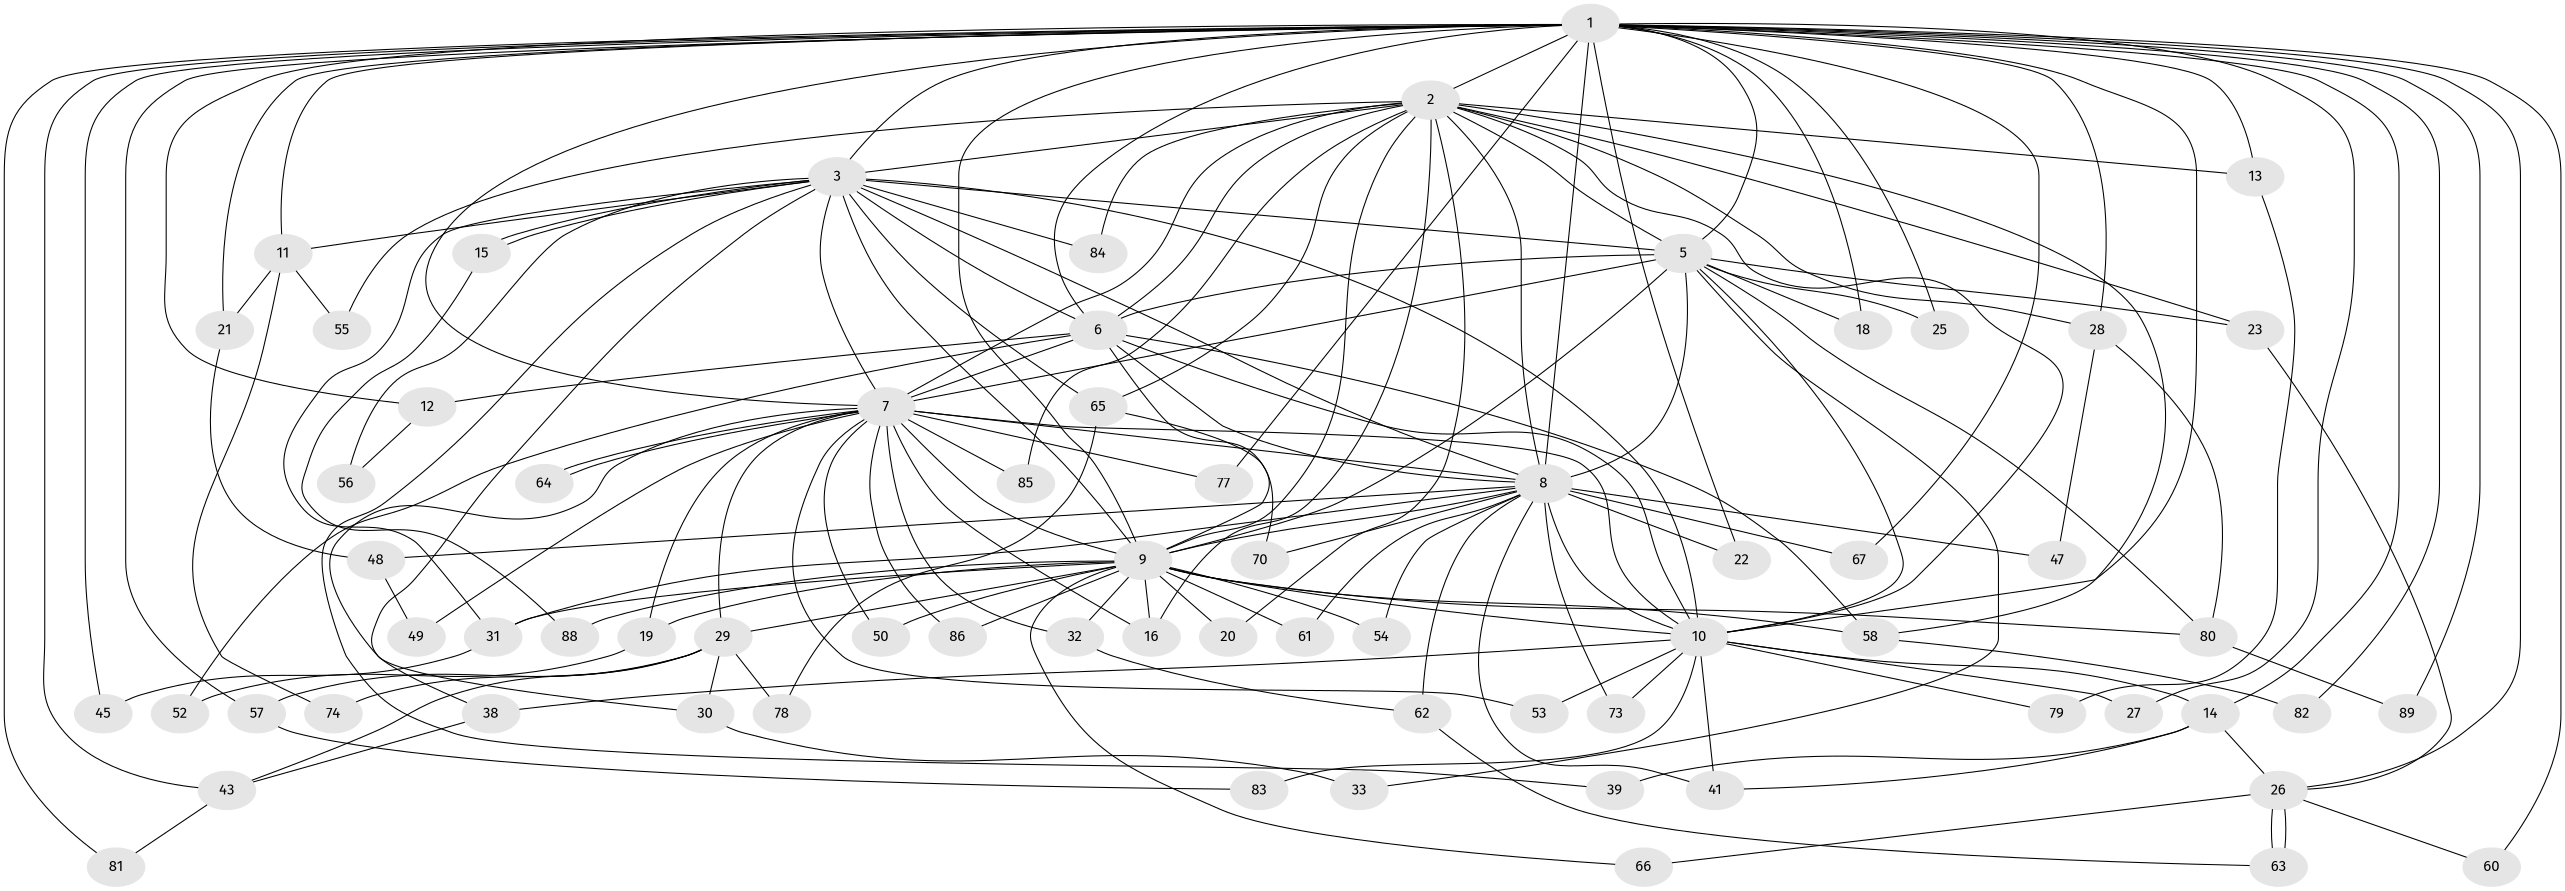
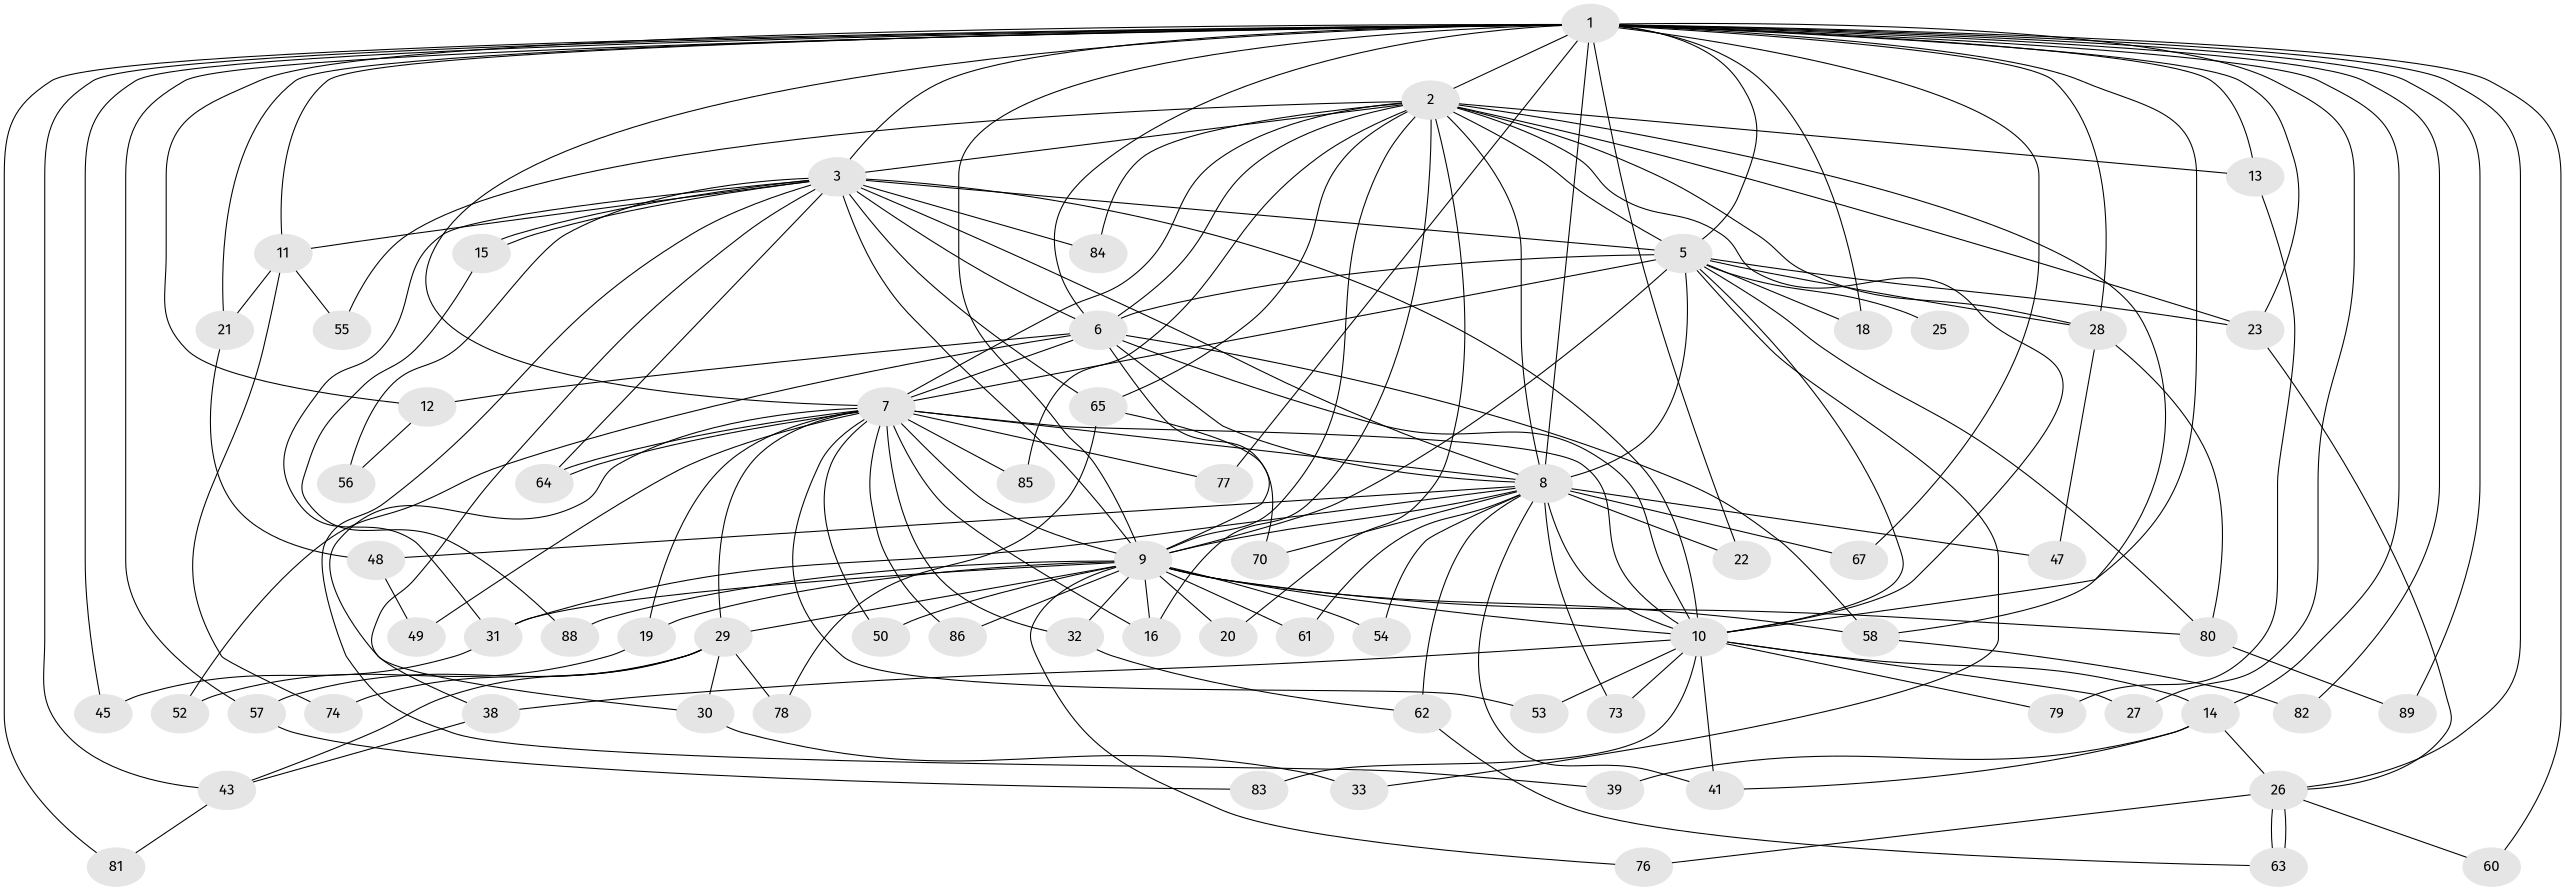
  graph {
    fontname="Fira Sans"
    node [color=gray90 fontname="Fira Sans" style=filled]
    edge [fontname="Fira Sans"]
    1 [super="+4"]
    2 [super="+71"]
    3 [super="+59"]
    5 [super="+35"]
    6
    7 [super="+44"]
    8 [super="+40"]
    9 [super="+17"]
    10 [super="+72"]
    11
    12 [super="+76"]
    13
    14 [super="+69"]
    18
    21
    22
    25
    26 [super="+42"]
    27
    28 [super="+36"]
    43
    45
    57
    60
    67
    77
    81
    82
    89
    16 [super="+37"]
    20
    23
    55
    58 [super="+90"]
    65
    84
    85
    15
    30
    31 [super="+68"]
    39
    56
    33
    80 [super="+87"]
    52
    19 [super="+51"]
    29 [super="+46"]
    32 [super="+34"]
    38
    49
    50
    53
    64
    86
    41
    47
    48
    54
    61
    62
    70
    73
    88
-   66
+   66 [label=76]
    79
    83
    74
    63 [super="+75"]
    78
    1 -- 2 [weight=3]
    1 -- 3 [weight=2]
    1 -- 5 [weight=2]
    1 -- 6 [weight=2]
    1 -- 7 [weight=2]
    1 -- 8 [weight=2]
    1 -- 9 [weight=2]
    1 -- 10 [weight=3]
    1 -- 11
    1 -- 12 [weight=2]
    1 -- 13
    1 -- 14
    1 -- 18
    1 -- 21
    1 -- 22
-   1 -- 25
+   1 -- 23
    1 -- 26
    1 -- 27
    1 -- 28
    1 -- 43
    1 -- 45
    1 -- 57
    1 -- 60
    1 -- 67
    1 -- 77
    1 -- 81
    1 -- 82
    1 -- 89
    2 -- 3
    2 -- 5
    2 -- 6
    2 -- 7
    2 -- 8 [weight=2]
    2 -- 9
    2 -- 10
    2 -- 13
    2 -- 28
    2 -- 16
    2 -- 20
    2 -- 23
    2 -- 55
    2 -- 58
    2 -- 65
    2 -- 84
    2 -- 85
    3 -- 5
    3 -- 6
-   3 -- 7
+   3 -- 64
    3 -- 8
    3 -- 9
    3 -- 10
    3 -- 11
    3 -- 65
    3 -- 84
    3 -- 15
    3 -- 15
    3 -- 30
    3 -- 31
    3 -- 39
    3 -- 56
    5 -- 6
    5 -- 7
    5 -- 8
    5 -- 9
    5 -- 10
    5 -- 18
    5 -- 25
+   5 -- 28
    5 -- 23
    5 -- 33
    5 -- 80
    6 -- 7
    6 -- 8
    6 -- 9
    6 -- 10
    6 -- 12
    6 -- 58
    6 -- 52
    7 -- 8
    7 -- 9 [weight=2]
    7 -- 10
    7 -- 77
    7 -- 16 [weight=2]
    7 -- 85
    7 -- 19
    7 -- 29
    7 -- 32 [weight=2]
    7 -- 38
    7 -- 49
    7 -- 50
    7 -- 53
    7 -- 64
    7 -- 64
    7 -- 86
    8 -- 9
    8 -- 10
    8 -- 22
    8 -- 67
    8 -- 31
    8 -- 41
    8 -- 47
    8 -- 48
    8 -- 54
    8 -- 61
    8 -- 62
    8 -- 70
    8 -- 73
    9 -- 10
    9 -- 16
    9 -- 20
    9 -- 58
    9 -- 31
    9 -- 80
    9 -- 19 [weight=2]
    9 -- 29
    9 -- 32
    9 -- 50
    9 -- 86
    9 -- 54
    9 -- 61
    9 -- 88
    9 -- 66
    10 -- 14
    10 -- 27
    10 -- 38
    10 -- 53
    10 -- 41
    10 -- 73
    10 -- 79
    10 -- 83
    11 -- 21
    11 -- 55
    11 -- 74
    12 -- 56
    13 -- 79
    14 -- 26
    14 -- 39
    14 -- 41
    21 -- 48
    26 -- 60
    26 -- 66
    26 -- 63
    26 -- 63
    28 -- 80
    28 -- 47
    43 -- 81
    57 -- 83
    23 -- 26
    58 -- 82
    65 -- 70
    65 -- 78
    15 -- 88
    30 -- 33
    31 -- 45
    80 -- 89
    19 -- 52
    29 -- 43
    29 -- 57
    29 -- 30
    29 -- 74
    29 -- 78
    32 -- 62
    38 -- 43
    48 -- 49
    62 -- 63
  }
